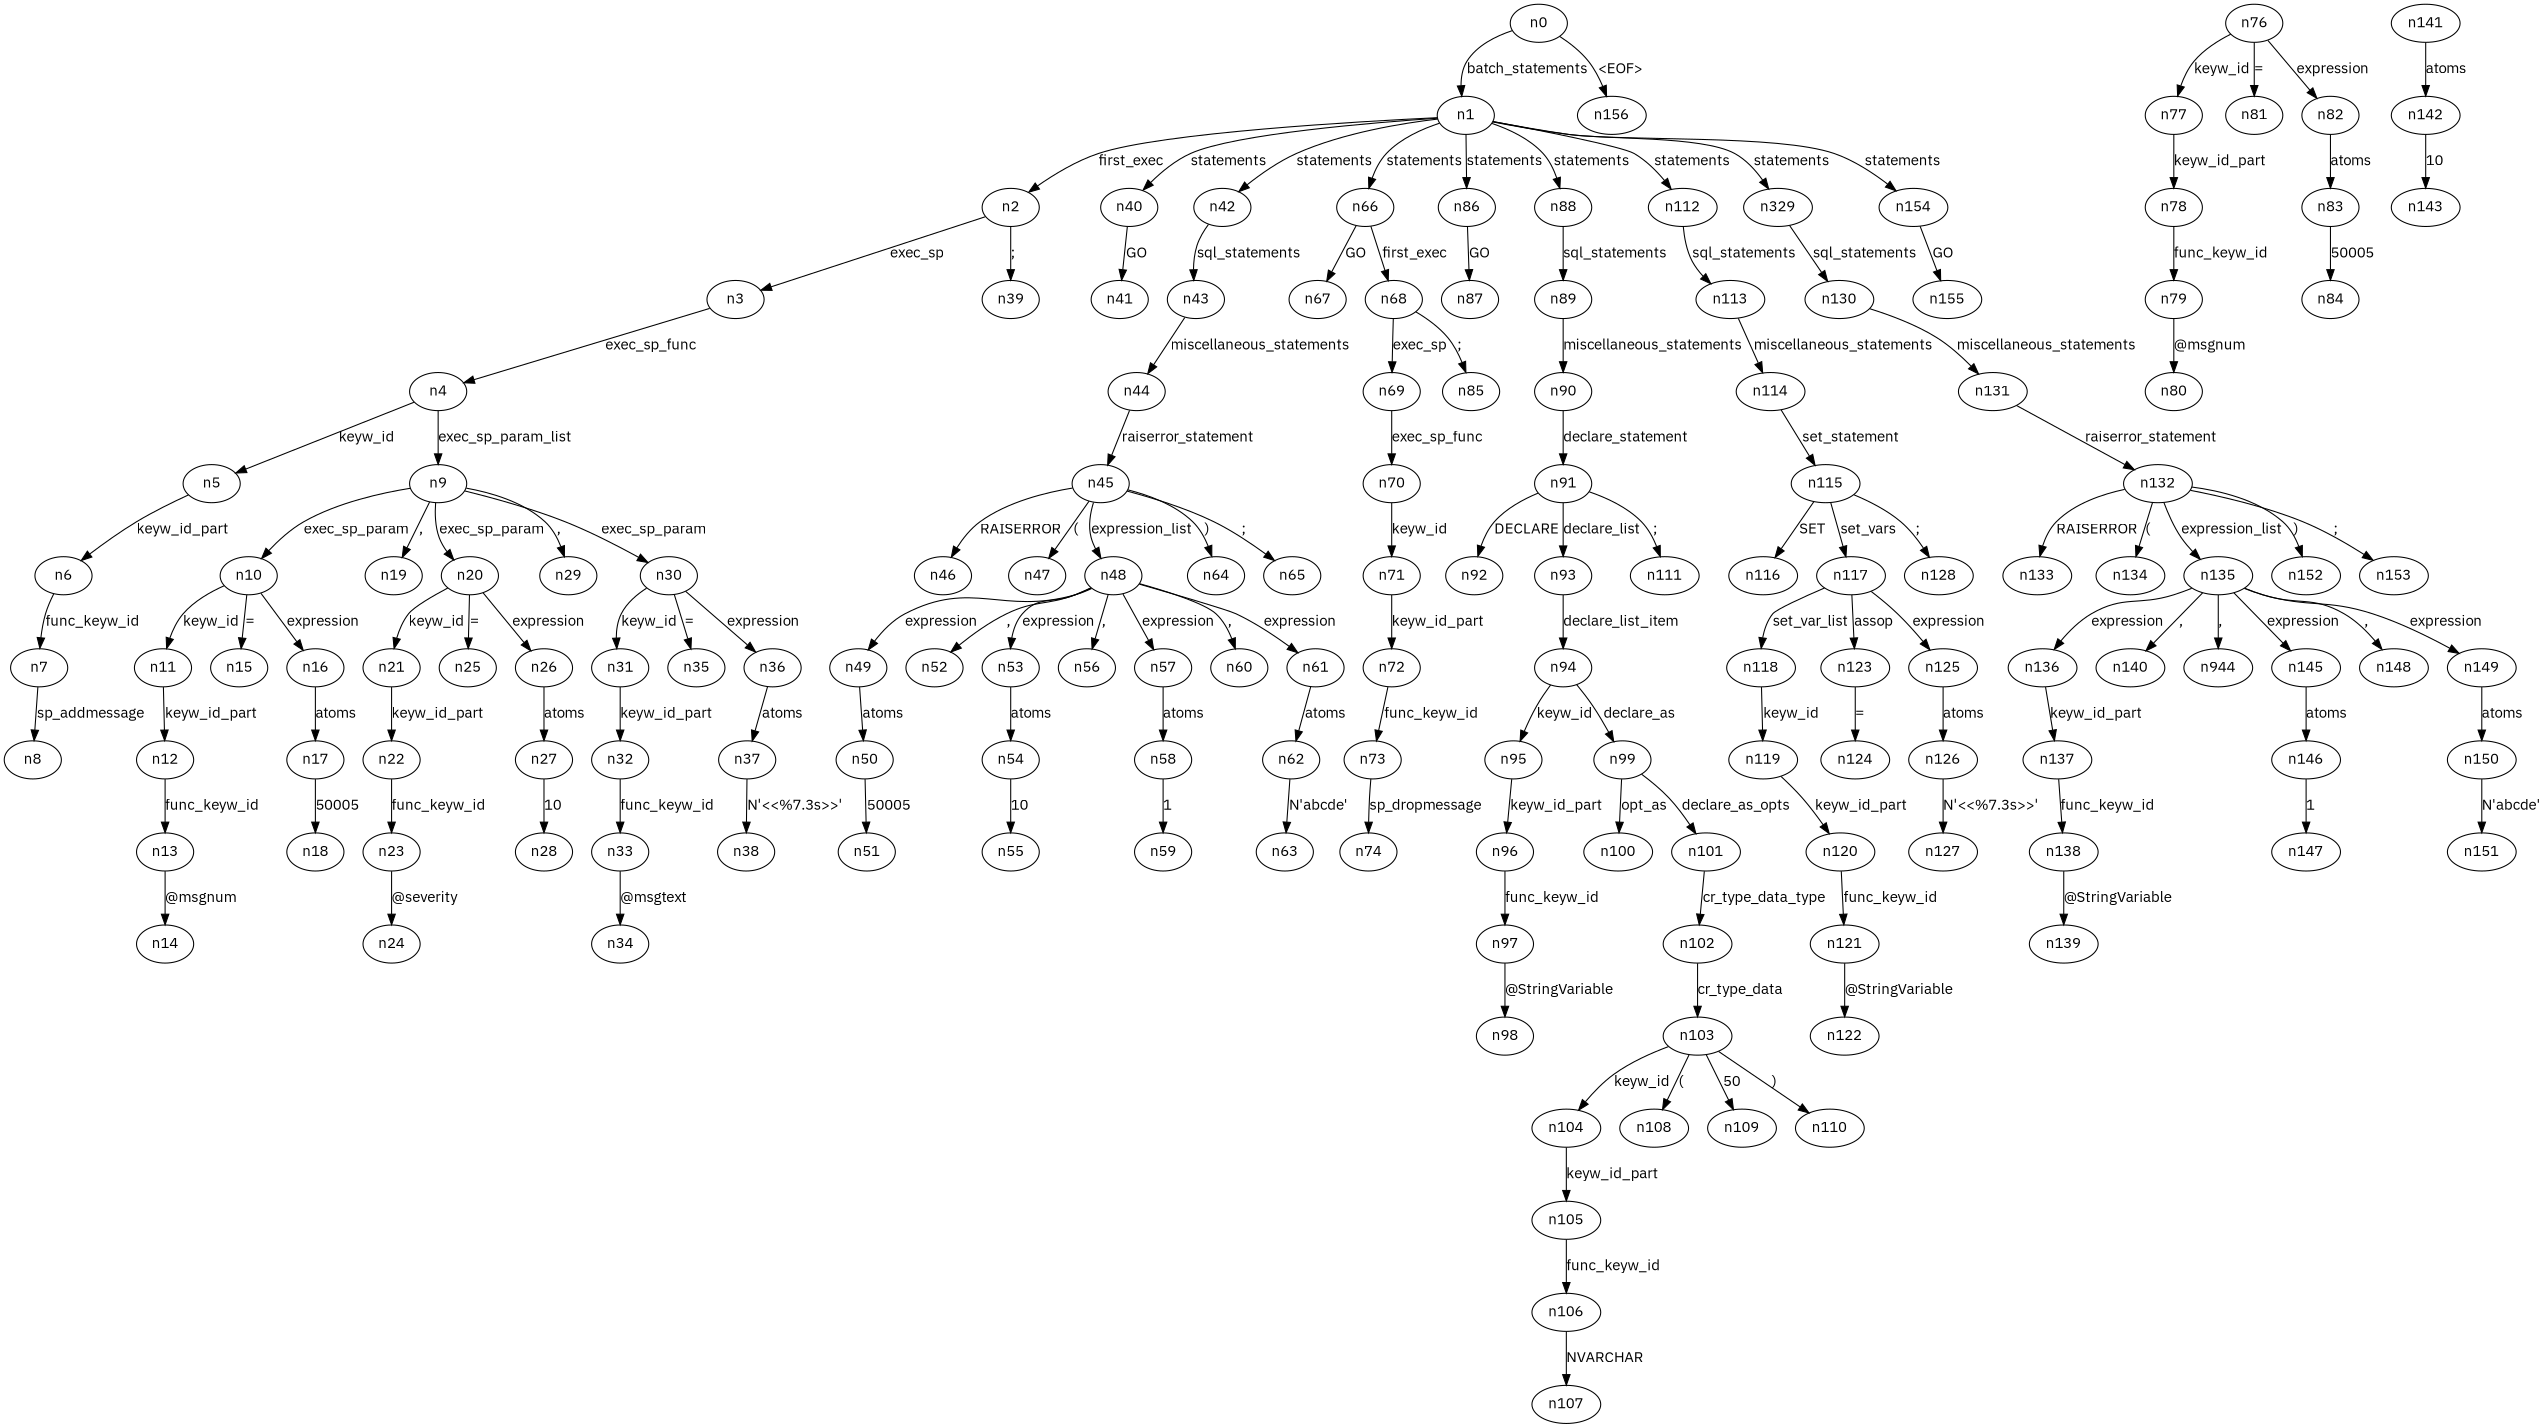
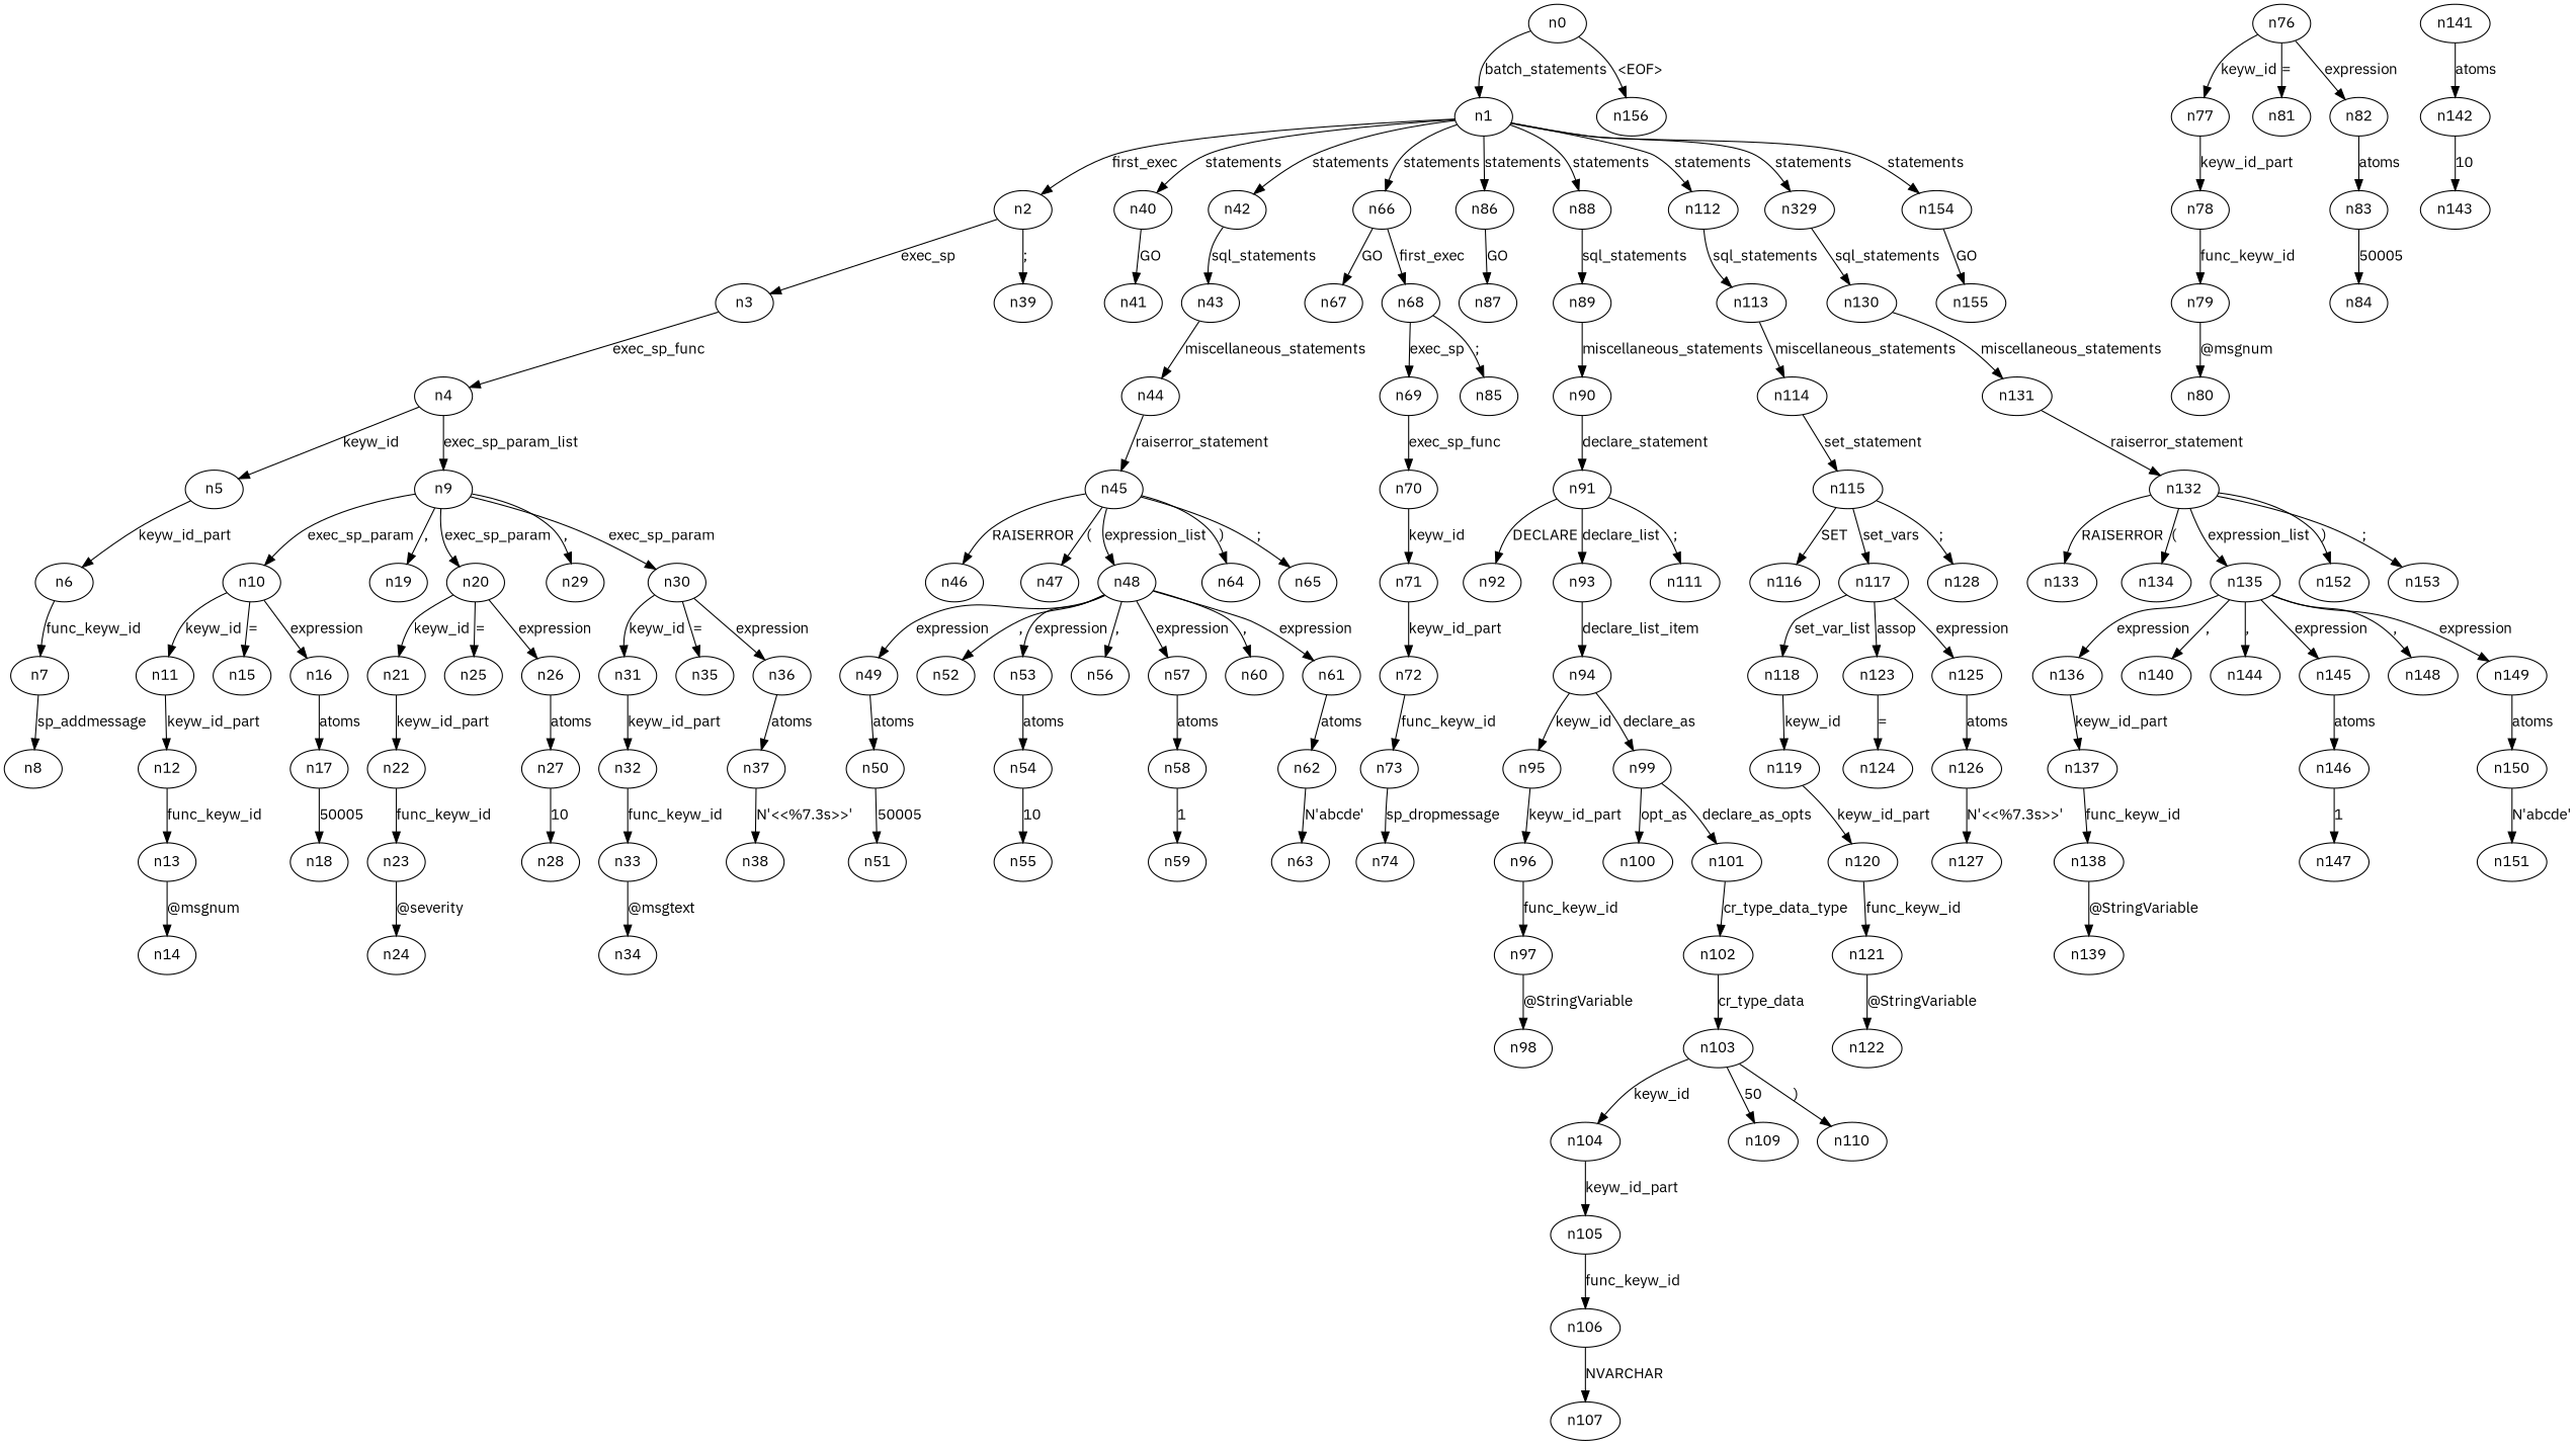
  digraph {
    fontname="IBM Plex Sans"
    node [fontname="IBM Plex Sans"]
    edge [fontname="IBM Plex Sans"]
    n0
    n1
    n156
    n2
    n40
    n42
    n66
    n86
    n88
    n112
    n129 [label=n329]
    n154
    n3
    n39
    n41
    n43
    n67
    n68
    n87
    n89
    n113
    n130
    n155
    n4
    n5
    n9
    n6
    n10
    n19
    n20
    n29
    n30
    n7
    n8
    n11
    n15
    n16
    n21
    n25
    n26
    n31
    n35
    n36
    n12
    n17
    n13
    n14
    n18
    n22
    n27
    n23
    n24
    n28
    n32
    n37
    n33
    n34
    n38
    n44
    n45
    n46
    n47
    n48
    n64
    n65
    n49
    n52
    n53
    n56
    n57
    n60
    n61
    n50
    n54
    n58
    n62
    n51
    n55
    n59
    n63
    n69
    n85
    n70
    n71
    n72
    n73
    n74
    n76
    n77
    n81
    n82
    n78
    n83
    n79
    n80
    n84
    n90
    n91
    n92
    n93
    n111
    n94
    n95
    n99
    n96
    n100
    n101
    n97
    n98
    n102
    n103
    n104
-   n108
    n109
    n110
    n105
    n106
    n107
    n114
    n115
    n116
    n117
    n128
    n118
    n123
    n125
    n119
    n124
    n126
    n120
    n121
    n122
    n127
    n131
    n132
    n133
    n134
    n135
    n152
    n153
    n136
    n140
-   n144 [label=n944]
+   n144
    n145
    n148
    n149
    n137
    n141
    n142
    n146
    n150
    n138
    n139
    n143
    n147
    n151
    n0 -> n1 [label=batch_statements]
    n0 -> n156 [label="<EOF>"]
    n1 -> n2 [label=first_exec]
    n1 -> n40 [label=statements]
    n1 -> n42 [label=statements]
    n1 -> n66 [label=statements]
    n1 -> n86 [label=statements]
    n1 -> n88 [label=statements]
    n1 -> n112 [label=statements]
    n1 -> n129 [label=statements]
    n1 -> n154 [label=statements]
    n2 -> n3 [label=exec_sp]
    n2 -> n39 [label=";"]
    n40 -> n41 [label=GO]
    n42 -> n43 [label=sql_statements]
    n66 -> n67 [label=GO]
    n66 -> n68 [label=first_exec]
    n86 -> n87 [label=GO]
    n88 -> n89 [label=sql_statements]
    n112 -> n113 [label=sql_statements]
    n129 -> n130 [label=sql_statements]
    n154 -> n155 [label=GO]
    n3 -> n4 [label=exec_sp_func]
    n43 -> n44 [label=miscellaneous_statements]
    n68 -> n69 [label=exec_sp]
    n68 -> n85 [label=";"]
    n89 -> n90 [label=miscellaneous_statements]
    n113 -> n114 [label=miscellaneous_statements]
    n130 -> n131 [label=miscellaneous_statements]
    n4 -> n5 [label=keyw_id]
    n4 -> n9 [label=exec_sp_param_list]
    n5 -> n6 [label=keyw_id_part]
    n9 -> n10 [label=exec_sp_param]
    n9 -> n19 [label=","]
    n9 -> n20 [label=exec_sp_param]
    n9 -> n29 [label=","]
    n9 -> n30 [label=exec_sp_param]
    n6 -> n7 [label=func_keyw_id]
    n10 -> n11 [label=keyw_id]
    n10 -> n15 [label="="]
    n10 -> n16 [label=expression]
    n20 -> n21 [label=keyw_id]
    n20 -> n25 [label="="]
    n20 -> n26 [label=expression]
    n30 -> n31 [label=keyw_id]
    n30 -> n35 [label="="]
    n30 -> n36 [label=expression]
    n7 -> n8 [label=sp_addmessage]
    n11 -> n12 [label=keyw_id_part]
    n16 -> n17 [label=atoms]
    n21 -> n22 [label=keyw_id_part]
    n26 -> n27 [label=atoms]
    n31 -> n32 [label=keyw_id_part]
    n36 -> n37 [label=atoms]
    n12 -> n13 [label=func_keyw_id]
    n17 -> n18 [label=50005]
    n13 -> n14 [label="@msgnum"]
    n22 -> n23 [label=func_keyw_id]
    n27 -> n28 [label=10]
    n23 -> n24 [label="@severity"]
    n32 -> n33 [label=func_keyw_id]
    n37 -> n38 [label="N'<<%7.3s>>'"]
    n33 -> n34 [label="@msgtext"]
    n44 -> n45 [label=raiserror_statement]
    n45 -> n46 [label=RAISERROR]
    n45 -> n47 [label="("]
    n45 -> n48 [label=expression_list]
    n45 -> n64 [label=")"]
    n45 -> n65 [label=";"]
    n48 -> n49 [label=expression]
    n48 -> n52 [label=","]
    n48 -> n53 [label=expression]
    n48 -> n56 [label=","]
    n48 -> n57 [label=expression]
    n48 -> n60 [label=","]
    n48 -> n61 [label=expression]
    n49 -> n50 [label=atoms]
    n53 -> n54 [label=atoms]
    n57 -> n58 [label=atoms]
    n61 -> n62 [label=atoms]
    n50 -> n51 [label=50005]
    n54 -> n55 [label=10]
    n58 -> n59 [label=1]
    n62 -> n63 [label="N'abcde'"]
    n69 -> n70 [label=exec_sp_func]
    n70 -> n71 [label=keyw_id]
    n71 -> n72 [label=keyw_id_part]
    n72 -> n73 [label=func_keyw_id]
    n73 -> n74 [label=sp_dropmessage]
    n76 -> n77 [label=keyw_id]
    n76 -> n81 [label="="]
    n76 -> n82 [label=expression]
    n77 -> n78 [label=keyw_id_part]
    n82 -> n83 [label=atoms]
    n78 -> n79 [label=func_keyw_id]
    n83 -> n84 [label=50005]
    n79 -> n80 [label="@msgnum"]
    n90 -> n91 [label=declare_statement]
    n91 -> n92 [label=DECLARE]
    n91 -> n93 [label=declare_list]
    n91 -> n111 [label=";"]
    n93 -> n94 [label=declare_list_item]
    n94 -> n95 [label=keyw_id]
    n94 -> n99 [label=declare_as]
    n95 -> n96 [label=keyw_id_part]
    n99 -> n100 [label=opt_as]
    n99 -> n101 [label=declare_as_opts]
    n96 -> n97 [label=func_keyw_id]
    n101 -> n102 [label=cr_type_data_type]
    n97 -> n98 [label="@StringVariable"]
    n102 -> n103 [label=cr_type_data]
    n103 -> n104 [label=keyw_id]
-   n103 -> n108 [label="("]
    n103 -> n109 [label=50]
    n103 -> n110 [label=")"]
    n104 -> n105 [label=keyw_id_part]
    n105 -> n106 [label=func_keyw_id]
    n106 -> n107 [label=NVARCHAR]
    n114 -> n115 [label=set_statement]
    n115 -> n116 [label=SET]
    n115 -> n117 [label=set_vars]
    n115 -> n128 [label=";"]
    n117 -> n118 [label=set_var_list]
    n117 -> n123 [label=assop]
    n117 -> n125 [label=expression]
    n118 -> n119 [label=keyw_id]
    n123 -> n124 [label="="]
    n125 -> n126 [label=atoms]
    n119 -> n120 [label=keyw_id_part]
    n126 -> n127 [label="N'<<%7.3s>>'"]
    n120 -> n121 [label=func_keyw_id]
    n121 -> n122 [label="@StringVariable"]
    n131 -> n132 [label=raiserror_statement]
    n132 -> n133 [label=RAISERROR]
    n132 -> n134 [label="("]
    n132 -> n135 [label=expression_list]
    n132 -> n152 [label=")"]
    n132 -> n153 [label=";"]
    n135 -> n136 [label=expression]
    n135 -> n140 [label=","]
    n135 -> n144 [label=","]
    n135 -> n145 [label=expression]
    n135 -> n148 [label=","]
    n135 -> n149 [label=expression]
    n136 -> n137 [label=keyw_id_part]
    n145 -> n146 [label=atoms]
    n149 -> n150 [label=atoms]
    n137 -> n138 [label=func_keyw_id]
    n141 -> n142 [label=atoms]
    n142 -> n143 [label=10]
    n146 -> n147 [label=1]
    n150 -> n151 [label="N'abcde'"]
    n138 -> n139 [label="@StringVariable"]
  }
